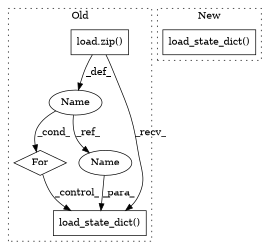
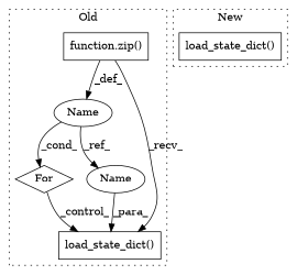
  digraph {
    node [a=75 l=5 shape=box]
    n1 [a=107 l="4,18" label=For s="9275,9338" shape=diamond]
-   n2 [l="4,1" label="load.zip()" s="9295,9337"]
+   n2 [l="4,1" label="function.zip()" s="9295,9337"]
    n3 [a=87 label=Name s=9286 shape=ellipse]
    n4 [l="22,1" label="load_state_dict()" s="9356,9383"]
    n5 [a=87 label=Name s=9378 shape=ellipse]
    n6 [l="29,1" label="load_state_dict()" s="9322,9377"]
    subgraph cluster_1 {
      label=Old
      style=dotted
      n1
      n2
      n3
      n4
      n5
    }
    subgraph cluster_2 {
      label=New
      style=dotted
      n6
    }
    n1 -> n4 [label=_control_]
    n2 -> n3 [label=_def_]
    n2 -> n4 [label=_recv_]
    n3 -> n1 [label=_cond_]
    n3 -> n5 [label=_ref_]
    n5 -> n4 [label=_para_]
  }
